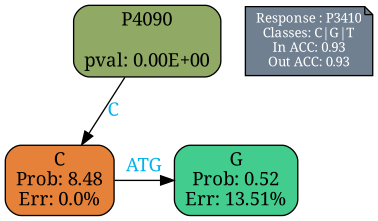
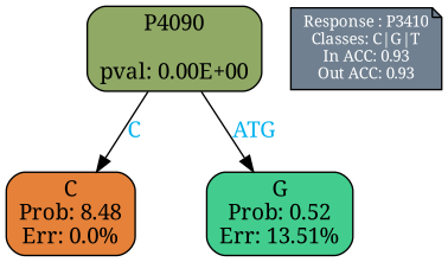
  digraph {
    fontname="Noto Serif"
    ranksep=equally
    splines=polylines
    node [color=black fontname="Noto Serif" shape=box style="filled, rounded"]
    edge [fontcolor=deepskyblue2 fontname="Noto Serif"]
    n1 [fillcolor="#42cd8e" label="G\nProb: 0.52\nErr: 13.51%"]
    n2 [fillcolor="#e58139" label="C\nProb: 8.48\nErr: 0.0%"]
    n3 [align=left fillcolor=slategray fontcolor=white fontsize=10 label="Response : P3410\nClasses: C|G|T\nIn ACC: 0.93\nOut ACC: 0.93\n" shape=note style=filled]
    n4 [fillcolor="#90a965" label="P4090\n\npval: 0.00E+00"]
    subgraph sub_1 {
      rank=same
      n1
      n2
    }
    subgraph sub_2 {
      rank=same
      n3
      n4
    }
-   n2 -> n1 [label=ATG]
+   n4 -> n1 [label=ATG]
    n4 -> n2 [label=C]
  }
